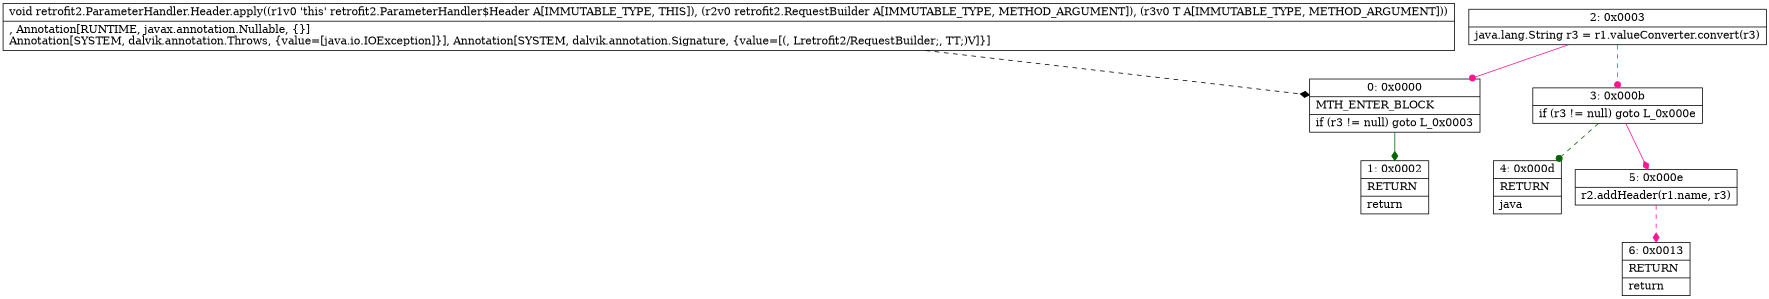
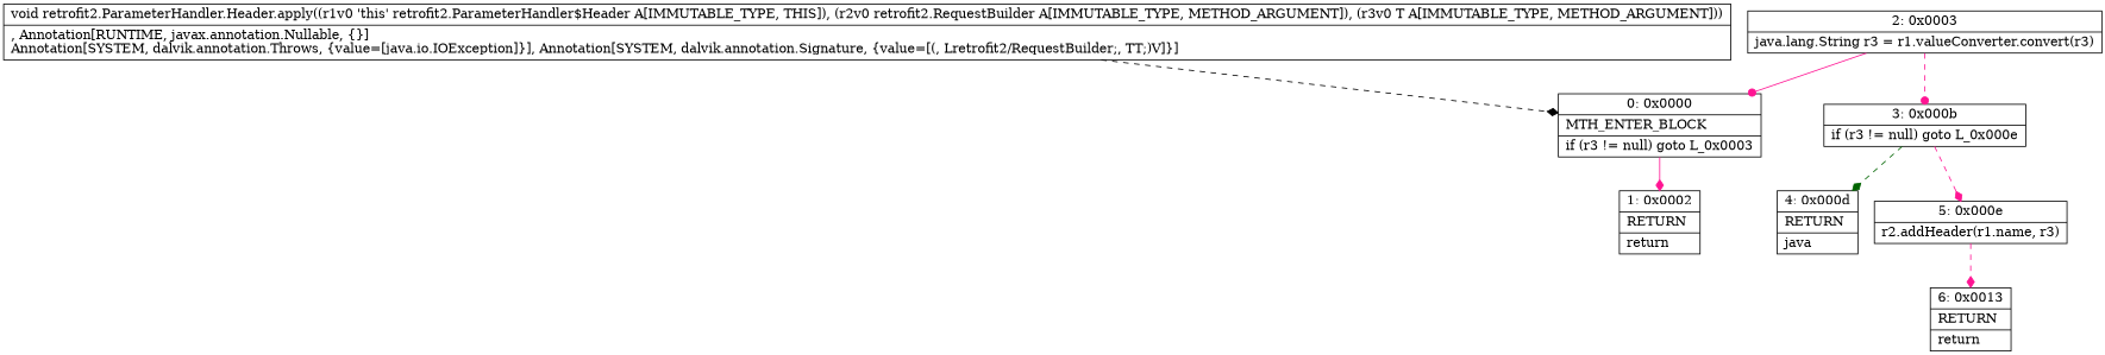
  digraph {
    node [shape=record]
    edge [arrowhead=diamond color=deeppink style=dashed]
    n1 [label="{0\:\ 0x0000|MTH_ENTER_BLOCK\l|if (r3 != null) goto L_0x0003\l}"]
    n2 [label="{1\:\ 0x0002|RETURN\l|return\l}"]
    n3 [label="{2\:\ 0x0003|java.lang.String r3 = r1.valueConverter.convert(r3)\l}"]
    n4 [label="{3\:\ 0x000b|if (r3 != null) goto L_0x000e\l}"]
    n5 [label="{4\:\ 0x000d|RETURN\l|java\l}"]
    n6 [label="{5\:\ 0x000e|r2.addHeader(r1.name, r3)\l}"]
    n7 [label="{6\:\ 0x0013|RETURN\l|return\l}"]
    n8 [label="{void retrofit2.ParameterHandler.Header.apply((r1v0 'this' retrofit2.ParameterHandler$Header A[IMMUTABLE_TYPE, THIS]), (r2v0 retrofit2.RequestBuilder A[IMMUTABLE_TYPE, METHOD_ARGUMENT]), (r3v0 T A[IMMUTABLE_TYPE, METHOD_ARGUMENT]))  | , Annotation[RUNTIME, javax.annotation.Nullable, \{\}]\lAnnotation[SYSTEM, dalvik.annotation.Throws, \{value=[java.io.IOException]\}], Annotation[SYSTEM, dalvik.annotation.Signature, \{value=[(, Lretrofit2\/RequestBuilder;, TT;)V]\}]\l}"]
-   n1 -> n2 [color=darkgreen style=solid]
+   n1 -> n2 [style=solid]
    n3 -> n1 [arrowhead=dot style=solid]
    n3 -> n4 [arrowhead=dot]
-   n4 -> n5 [arrowhead=dot color=darkgreen]
-   n4 -> n6 [style=solid]
+   n4 -> n5 [color=darkgreen]
+   n4 -> n6
    n6 -> n7
    n8 -> n1 [color=black]
  }
